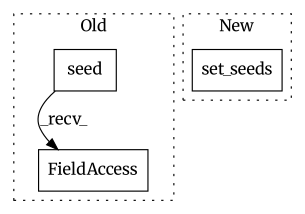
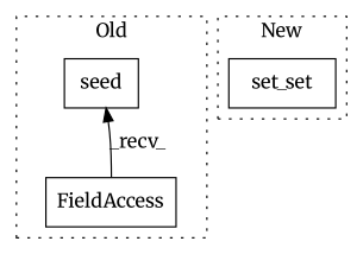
  digraph {
    fontname=Merriweather
    node [a=32 shape=box fontname=Merriweather]
    n1 [l="5,1" label=seed s="14301,14310"]
    n2 [a=22 l=12 label=FieldAccess s=14288]
-   n3 [l="10,1" label=set_seeds s="14808,14822"]
+   n3 [l="10,1" label=set_set s="14808,14822"]
    subgraph cluster_1 {
      label=Old
      style=dotted
      n1
      n2
    }
    subgraph cluster_2 {
      label=New
      style=dotted
      n3
    }
-   n1 -> n2 [label=_recv_ fontname=Merriweather]
+   n2 -> n1 [label=_recv_ fontname=Merriweather]
  }
